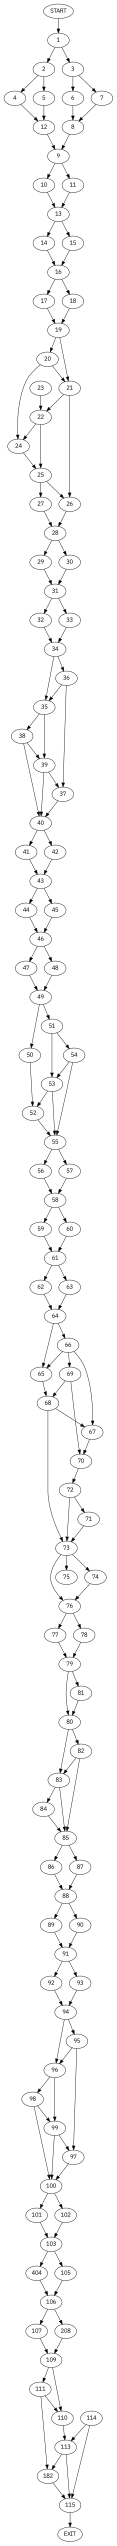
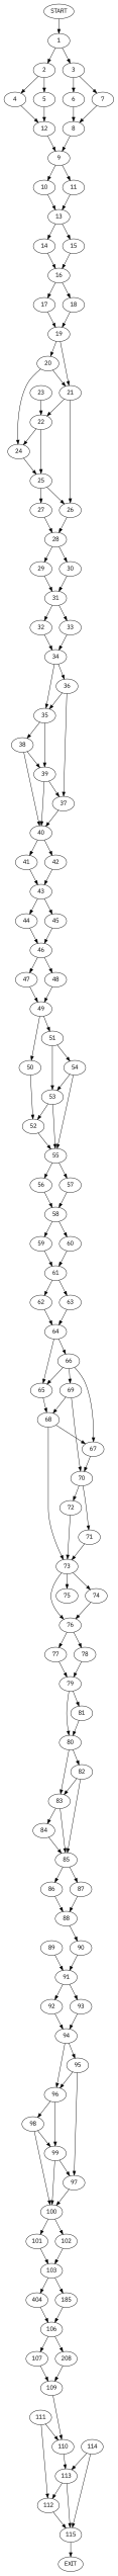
  digraph {
    fontname="IBM Plex Sans"
    node [fontname="IBM Plex Sans"]
    edge [fontname="IBM Plex Sans"]
    n1 [label=START]
    1
    2
    3
    n5 [label=EXIT]
    4
    5
    6
    7
    12
    8
    9
    10
    11
    13
    14
    15
    16
    17
    18
    19
    20
    21
    24
    22
    26
    25
    23
    27
    28
    29
    30
    31
    32
    33
    34
    35
    36
    38
    39
    37
    40
    41
    42
    43
    44
    45
    46
    47
    48
    49
    50
    51
    52
    53
    54
    55
    56
    57
    58
    59
    60
    61
    62
    63
    64
    65
    66
    68
    69
    67
    73
    70
    71
    72
    74
    75
    76
    77
    78
    79
    80
    81
    82
    83
    85
    84
    86
    87
    88
    89
    90
    91
    92
    93
    94
    95
    96
    97
    98
    99
    100
    101
    102
    103
    n106 [label=404]
-   105
+   105 [label=185]
    106
    107
    n110 [label=208]
    109
    110
    111
    113
-   112 [label=182]
+   112
    115
    114
    n1 -> 1
    1 -> 2
    1 -> 3
    2 -> 4
    2 -> 5
    3 -> 6
    3 -> 7
    4 -> 12
    5 -> 12
    6 -> 8
    7 -> 8
    12 -> 9
    8 -> 9
    9 -> 10
    9 -> 11
    10 -> 13
    11 -> 13
    13 -> 14
    13 -> 15
    14 -> 16
    15 -> 16
    16 -> 17
    16 -> 18
    17 -> 19
    18 -> 19
    19 -> 20
    19 -> 21
    20 -> 21
    20 -> 24
    21 -> 22
    21 -> 26
    24 -> 25
    22 -> 24
    22 -> 25
    26 -> 28
    25 -> 26
    25 -> 27
    23 -> 22
    27 -> 28
    28 -> 29
    28 -> 30
    29 -> 31
    30 -> 31
    31 -> 32
    31 -> 33
    32 -> 34
    33 -> 34
    34 -> 35
    34 -> 36
    35 -> 38
    35 -> 39
    36 -> 35
    36 -> 37
    38 -> 39
    38 -> 40
    39 -> 37
    39 -> 40
    37 -> 40
    40 -> 41
    40 -> 42
    41 -> 43
    42 -> 43
    43 -> 44
    43 -> 45
    44 -> 46
    45 -> 46
    46 -> 47
    46 -> 48
    47 -> 49
    48 -> 49
    49 -> 50
    49 -> 51
    50 -> 52
    51 -> 53
    51 -> 54
    52 -> 55
    53 -> 52
    53 -> 55
    54 -> 53
    54 -> 55
    55 -> 56
    55 -> 57
    56 -> 58
    57 -> 58
    58 -> 59
    58 -> 60
    59 -> 61
    60 -> 61
    61 -> 62
    61 -> 63
    62 -> 64
    63 -> 64
    64 -> 65
    64 -> 66
    65 -> 68
    66 -> 65
    66 -> 69
    66 -> 67
    68 -> 67
    68 -> 73
    69 -> 68
    69 -> 70
    67 -> 70
    73 -> 74
    73 -> 75
    73 -> 76
-   72 -> 71
+   70 -> 71
    70 -> 72
    71 -> 73
    72 -> 73
    74 -> 76
    76 -> 77
    76 -> 78
    77 -> 79
    78 -> 79
    79 -> 80
    79 -> 81
    80 -> 82
    80 -> 83
    81 -> 80
    82 -> 83
    82 -> 85
    83 -> 85
    83 -> 84
    85 -> 86
    85 -> 87
    84 -> 85
    86 -> 88
    87 -> 88
-   88 -> 89
    88 -> 90
    89 -> 91
    90 -> 91
    91 -> 92
    91 -> 93
    92 -> 94
    93 -> 94
    94 -> 95
    94 -> 96
    95 -> 96
    95 -> 97
    96 -> 98
    96 -> 99
    97 -> 100
    98 -> 99
    98 -> 100
    99 -> 97
    99 -> 100
    100 -> 101
    100 -> 102
    101 -> 103
    102 -> 103
    103 -> n106
    103 -> 105
    n106 -> 106
    105 -> 106
    106 -> 107
    106 -> n110
    107 -> 109
    n110 -> 109
    109 -> 110
-   109 -> 111
    110 -> 113
    111 -> 110
    111 -> 112
    113 -> 112
    113 -> 115
    112 -> 115
    115 -> n5
    114 -> 113
    114 -> 115
  }
